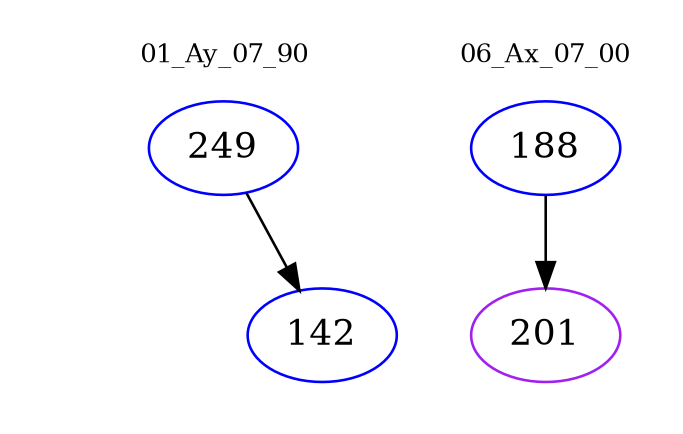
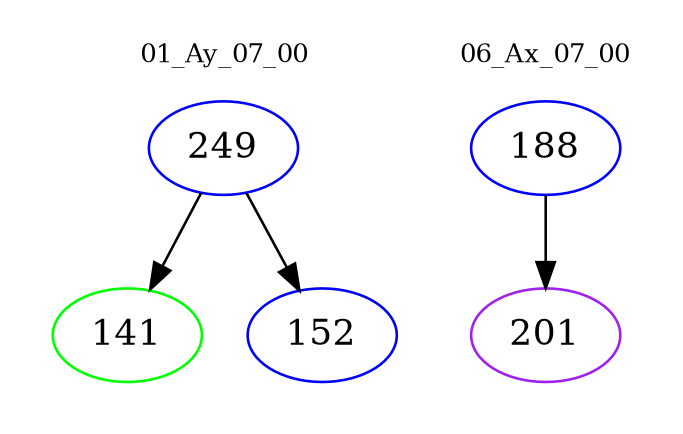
  digraph {
    node [color=blue]
    edge [color=black]
    n1 [label=249]
-   n3 [label=142]
+   n2 [color=green label=141]
+   n3 [label=152]
    n4 [label=188]
    n5 [color=purple label=201]
    subgraph cluster_1 {
      color=white
      fontsize=10
-     label="01_Ay_07_90"
+     label="01_Ay_07_00"
      n1
+     n2
      n3
    }
    subgraph cluster_2 {
      color=white
      fontsize=10
      label="06_Ax_07_00"
      n4
      n5
    }
+   n1 -> n2
    n1 -> n3
    n4 -> n5
  }
